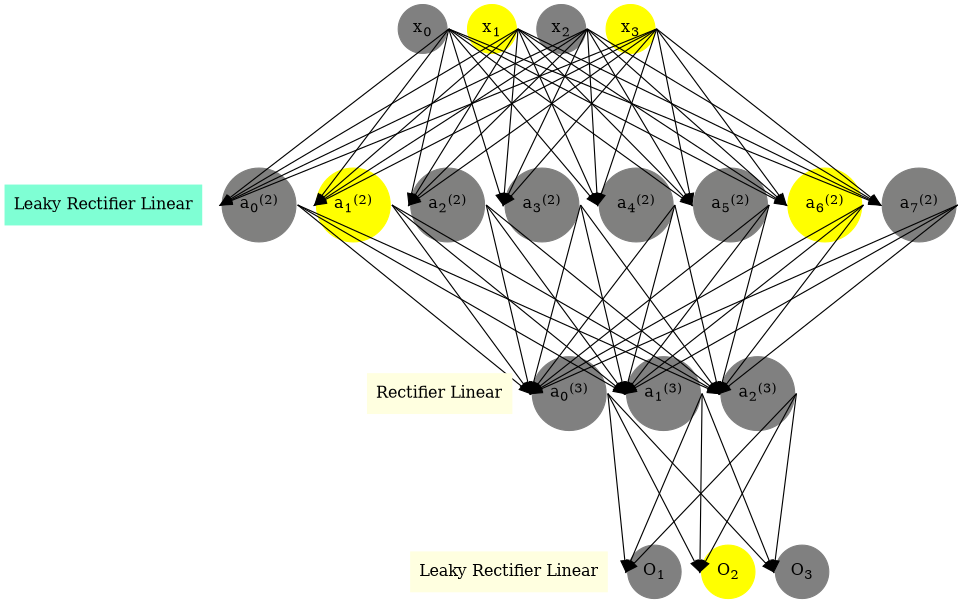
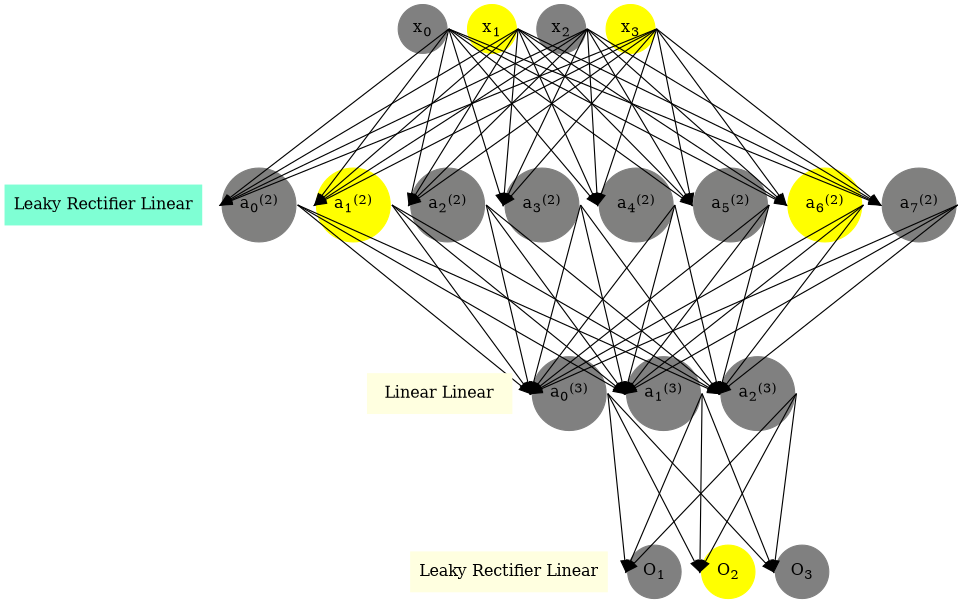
  digraph {
    rankdir=TB
    ranksep=1.4
    splines=false
    node [color="0.1667, 0.0, 0.5" fillcolor="0.1667, 0.0, 0.5" shape=circle style=filled]
    edge [headport=w style=solid tailport=e]
    n1 [label=<x<sub>0</sub>>]
    n2 [color="0.1667, 1.0, 1.0" fillcolor="0.1667, 1.0, 1.0" label=<x<sub>1</sub>>]
    n3 [label=<x<sub>2</sub>>]
    n4 [color="0.1667, 1.0, 1.0" fillcolor="0.1667, 1.0, 1.0" label=<x<sub>3</sub>>]
    n5 [color="0.1667, 0.001155, 0.500577" fillcolor="0.1667, 0.001155, 0.500577" label=<a<sub>0</sub><sup>(2)</sup>>]
    n6 [color="0.1667, 1.629003, 1.314501" fillcolor="0.1667, 1.629003, 1.314501" label=<a<sub>1</sub><sup>(2)</sup>>]
    n7 [color="0.1667, 0.003176, 0.501588" fillcolor="0.1667, 0.003176, 0.501588" label=<a<sub>2</sub><sup>(2)</sup>>]
    n8 [color="0.1667, 0.001169, 0.500585" fillcolor="0.1667, 0.001169, 0.500585" label=<a<sub>3</sub><sup>(2)</sup>>]
    n9 [color="0.1667, 0.002784, 0.501392" fillcolor="0.1667, 0.002784, 0.501392" label=<a<sub>4</sub><sup>(2)</sup>>]
    n10 [color="0.1667, 0.003244, 0.501622" fillcolor="0.1667, 0.003244, 0.501622" label=<a<sub>5</sub><sup>(2)</sup>>]
    n11 [color="0.1667, 2.333862, 1.666931" fillcolor="0.1667, 2.333862, 1.666931" label=<a<sub>6</sub><sup>(2)</sup>>]
    n12 [color="0.1667, 0.004009, 0.502005" fillcolor="0.1667, 0.004009, 0.502005" label=<a<sub>7</sub><sup>(2)</sup>>]
    n13 [color="0.1667, 0.000000, 0.500000" fillcolor="0.1667, 0.000000, 0.500000" label=<a<sub>0</sub><sup>(3)</sup>>]
    n14 [color="0.1667, 0.000000, 0.500000" fillcolor="0.1667, 0.000000, 0.500000" label=<a<sub>1</sub><sup>(3)</sup>>]
    n15 [color="0.1667, 0.000000, 0.500000" fillcolor="0.1667, 0.000000, 0.500000" label=<a<sub>2</sub><sup>(3)</sup>>]
    n16 [label=<O<sub>1</sub>>]
    n17 [color="0.1667, 1.0, 1.0" fillcolor="0.1667, 1.0, 1.0" label=<O<sub>2</sub>>]
    n18 [label=<O<sub>3</sub>>]
    n19 [label="Leaky Rectifier Linear" shape=plaintext fillcolor=aquamarine color=""]
-   n20 [label="Rectifier Linear" shape=plaintext fillcolor=lightyellow color=""]
+   n20 [label="Linear Linear" shape=plaintext fillcolor=lightyellow color=""]
    n21 [label="Leaky Rectifier Linear" shape=plaintext fillcolor=lightyellow color=""]
    subgraph sub_1 {
      n1
    }
    subgraph sub_2 {
      n2
    }
    subgraph sub_3 {
      n3
    }
    subgraph sub_4 {
      n4
    }
    subgraph sub_5 {
      n5
    }
    subgraph sub_6 {
      n6
    }
    subgraph sub_7 {
      n7
    }
    subgraph sub_8 {
      n8
    }
    subgraph sub_9 {
      n9
    }
    subgraph sub_10 {
      n10
    }
    subgraph sub_11 {
      n11
    }
    subgraph sub_12 {
      n12
    }
    subgraph sub_13 {
      n13
    }
    subgraph sub_14 {
      n14
    }
    subgraph sub_15 {
      n15
    }
    subgraph sub_16 {
      n16
    }
    subgraph sub_17 {
      n17
    }
    subgraph sub_18 {
      n18
    }
    subgraph sub_19 {
      rank=same
      n1
      n2
      n3
      n4
    }
    subgraph sub_20 {
      rank=same
      n5
      n6
      n7
      n8
      n9
      n10
      n11
      n12
    }
    subgraph sub_21 {
      rank=same
      n13
      n14
      n15
    }
    subgraph sub_22 {
      rank=same
      n16
      n17
      n18
    }
    subgraph sub_23 {
      rank=same
      n5
      n19
    }
    subgraph sub_24 {
      rank=same
      n13
      n20
    }
    subgraph sub_25 {
      rank=same
      n16
      n21
    }
    n1 -> n2 [style=invis]
    n1 -> n5
    n1 -> n6
    n1 -> n7
    n1 -> n8
    n1 -> n9
    n1 -> n10
    n1 -> n11
    n1 -> n12
    n2 -> n3 [style=invis]
    n2 -> n5
    n2 -> n6
    n2 -> n7
    n2 -> n8
    n2 -> n9
    n2 -> n10
    n2 -> n11
    n2 -> n12
    n3 -> n4 [style=invis]
    n3 -> n5
    n3 -> n6
    n3 -> n7
    n3 -> n8
    n3 -> n9
    n3 -> n10
    n3 -> n11
    n3 -> n12
    n4 -> n5
    n4 -> n6
    n4 -> n7
    n4 -> n8
    n4 -> n9
    n4 -> n10
    n4 -> n11
    n4 -> n12
    n5 -> n6 [style=invis]
    n5 -> n13
    n5 -> n14
    n5 -> n15
    n6 -> n7 [style=invis]
    n6 -> n13
    n6 -> n14
    n6 -> n15
    n7 -> n8 [style=invis]
    n7 -> n13
    n7 -> n14
    n7 -> n15
    n8 -> n9 [style=invis]
    n8 -> n13
    n8 -> n14
    n8 -> n15
    n9 -> n10 [style=invis]
    n9 -> n13
    n9 -> n14
    n9 -> n15
    n10 -> n11 [style=invis]
    n10 -> n13
    n10 -> n14
    n10 -> n15
    n11 -> n12 [style=invis]
    n11 -> n13
    n11 -> n14
    n11 -> n15
    n12 -> n13
    n12 -> n14
    n12 -> n15
    n13 -> n14 [style=invis]
    n13 -> n16
    n13 -> n17
    n13 -> n18
    n14 -> n15 [style=invis]
    n14 -> n16
    n14 -> n17
    n14 -> n18
    n15 -> n16
    n15 -> n17
    n15 -> n18
    n16 -> n17 [style=invis]
    n17 -> n18 [style=invis]
    n19 -> n5 [style=invis]
    n20 -> n13 [style=invis]
    n21 -> n16 [style=invis]
  }
